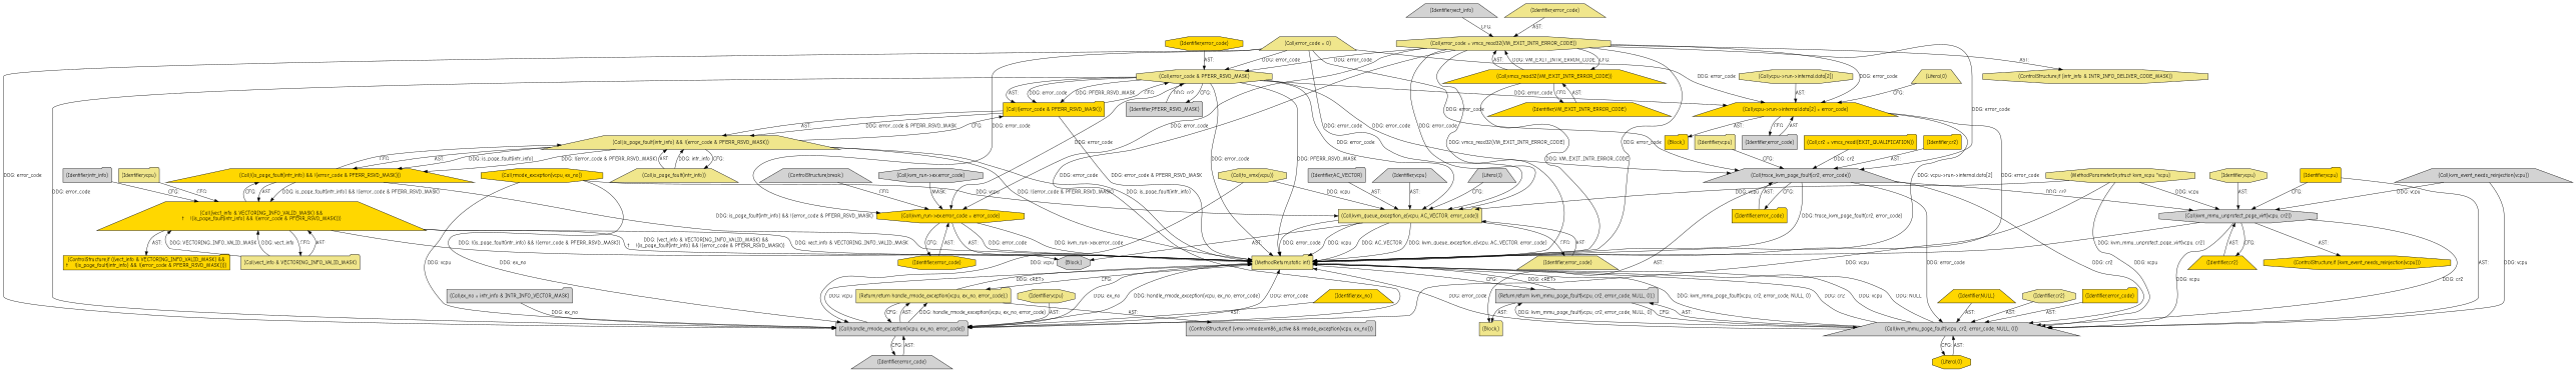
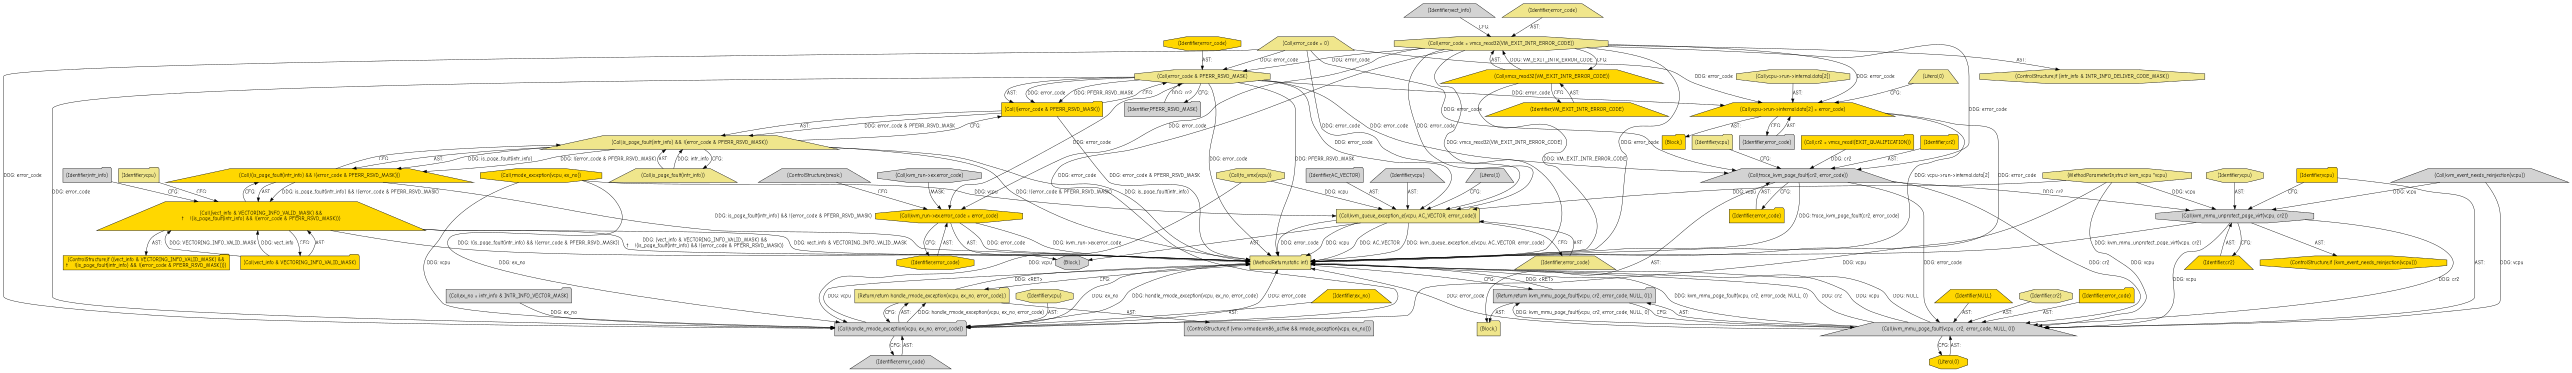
  digraph {
    fontname="Comic Neue"
    node [fillcolor=khaki fontname="Comic Neue" shape=folder style=filled]
    edge [fontname="Comic Neue"]
    n1 [label="(Call,error_code = vmcs_read32(VM_EXIT_INTR_ERROR_CODE))" shape=octagon]
    n2 [fillcolor=gold label="(Call,vmcs_read32(VM_EXIT_INTR_ERROR_CODE))" shape=trapezium]
    n3 [label="(Call,error_code & PFERR_RSVD_MASK)" shape=octagon]
    n4 [fillcolor=gold label="(Call,vcpu->run->internal.data[2] = error_code)" shape=trapezium]
    n5 [fillcolor=lightgrey label="(Call,trace_kvm_page_fault(cr2, error_code))" shape=trapezium]
    n6 [fillcolor=lightgrey label="(Call,handle_rmode_exception(vcpu, ex_no, error_code))"]
    n7 [label="(Call,kvm_queue_exception_e(vcpu, AC_VECTOR, error_code))"]
    n8 [fillcolor=gold label="(Call,kvm_run->ex.error_code = error_code)" shape=octagon]
    n9 [label="(MethodReturn,static int)"]
    n10 [label="(ControlStructure,if (intr_info & INTR_INFO_DELIVER_CODE_MASK))" shape=octagon]
    n11 [fillcolor=gold label="(Identifier,VM_EXIT_INTR_ERROR_CODE)" shape=trapezium]
    n12 [fillcolor=gold label="(Call,!(error_code & PFERR_RSVD_MASK))"]
    n13 [fillcolor=lightgrey label="(Identifier,PFERR_RSVD_MASK)"]
    n14 [fillcolor=lightgrey label="(Identifier,error_code)"]
    n15 [fillcolor=gold label="(Block,)"]
    n16 [fillcolor=lightgrey label="(Call,kvm_mmu_unprotect_page_virt(vcpu, cr2))" shape=octagon]
    n17 [fillcolor=lightgrey label="(Call,kvm_mmu_page_fault(vcpu, cr2, error_code, NULL, 0))" shape=trapezium]
    n18 [label="(Block,)"]
    n19 [fillcolor=gold label="(Identifier,error_code)"]
    n20 [label="(Return,return handle_rmode_exception(vcpu, ex_no, error_code);)"]
    n21 [fillcolor=lightgrey label="(Identifier,error_code)" shape=trapezium]
    n22 [label="(Identifier,error_code)" shape=trapezium]
    n23 [fillcolor=lightgrey label="(Block,)" shape=octagon]
    n24 [fillcolor=gold label="(Identifier,error_code)" shape=octagon]
    n25 [fillcolor=lightgrey label="(Return,return kvm_mmu_page_fault(vcpu, cr2, error_code, NULL, 0);)"]
    n26 [label="(Call,is_page_fault(intr_info) && !(error_code & PFERR_RSVD_MASK))" shape=trapezium]
    n27 [fillcolor=gold label="(Call,!(is_page_fault(intr_info) && !(error_code & PFERR_RSVD_MASK)))" shape=trapezium]
    n28 [label="(Call,is_page_fault(intr_info))" shape=trapezium]
    n29 [fillcolor=gold label="(Call,(vect_info & VECTORING_INFO_VALID_MASK) &&\n\t    !(is_page_fault(intr_info) && !(error_code & PFERR_RSVD_MASK)))" shape=trapezium]
-   n30 [label="(Call,vect_info & VECTORING_INFO_VALID_MASK)"]
+   n30 [fillcolor=gold label="(Call,vect_info & VECTORING_INFO_VALID_MASK)"]
    n31 [fillcolor=gold label="(ControlStructure,if ((vect_info & VECTORING_INFO_VALID_MASK) &&\n\t    !(is_page_fault(intr_info) && !(error_code & PFERR_RSVD_MASK))))"]
    n32 [fillcolor=gold label="(ControlStructure,if (kvm_event_needs_reinjection(vcpu)))" shape=octagon]
    n33 [fillcolor=gold label="(Identifier,cr2)" shape=trapezium]
    n34 [fillcolor=gold label="(Literal,0)" shape=octagon]
    n35 [fillcolor=lightgrey label="(ControlStructure,if (vmx->rmode.vm86_active && rmode_exception(vcpu, ex_no)))"]
    n36 [fillcolor=lightgrey label="(Identifier,vect_info)" shape=trapezium]
    n37 [label="(Call,vcpu->run->internal.data[2])" shape=octagon]
    n38 [label="(Identifier,vcpu)"]
    n39 [label="(Identifier,error_code)" shape=trapezium]
    n40 [fillcolor=lightgrey label="(Call,kvm_run->ex.error_code)" shape=octagon]
    n41 [fillcolor=lightgrey label="(Identifier,intr_info)"]
    n42 [label="(Identifier,vcpu)" shape=octagon]
    n43 [fillcolor=gold label="(Identifier,ex_no)" shape=trapezium]
    n44 [label="(Call,to_vmx(vcpu))" shape=octagon]
    n45 [fillcolor=gold label="(Call,cr2 = vmcs_readl(EXIT_QUALIFICATION))"]
    n46 [fillcolor=gold label="(Identifier,NULL)" shape=trapezium]
    n47 [label="(Identifier,cr2)" shape=octagon]
    n48 [fillcolor=gold label="(Identifier,vcpu)"]
    n49 [label="(Literal,0)" shape=trapezium]
    n50 [fillcolor=lightgrey label="(Call,ex_no = intr_info & INTR_INFO_VECTOR_MASK)"]
    n51 [fillcolor=lightgrey label="(Literal,1)" shape=trapezium]
    n52 [fillcolor=lightgrey label="(Identifier,vcpu)" shape=trapezium]
    n53 [fillcolor=gold label="(Identifier,error_code)" shape=octagon]
    n54 [label="(Call,error_code = 0)" shape=trapezium]
    n55 [fillcolor=lightgrey label="(ControlStructure,break;)" shape=trapezium]
    n56 [fillcolor=lightgrey label="(Identifier,AC_VECTOR)"]
    n57 [fillcolor=gold label="(Identifier,error_code)"]
    n58 [label="(MethodParameterIn,struct kvm_vcpu *vcpu)" shape=octagon]
    n59 [label="(Identifier,vcpu)" shape=octagon]
    n60 [label="(Identifier,vcpu)"]
    n61 [fillcolor=gold label="(Call,rmode_exception(vcpu, ex_no))" shape=octagon]
    n62 [fillcolor=lightgrey label="(Call,kvm_event_needs_reinjection(vcpu))" shape=trapezium]
    n63 [fillcolor=gold label="(Identifier,cr2)"]
    n1 -> n2 [label="CFG: "]
    n1 -> n3 [label="DDG: error_code"]
    n1 -> n4 [label="DDG: error_code"]
    n1 -> n5 [label="DDG: error_code"]
    n1 -> n6 [label="DDG: error_code"]
    n1 -> n7 [label="DDG: error_code"]
    n1 -> n8 [label="DDG: error_code"]
    n1 -> n9 [label="DDG: error_code"]
    n1 -> n9 [label="DDG: vmcs_read32(VM_EXIT_INTR_ERROR_CODE)"]
    n1 -> n10 [label="AST: "]
    n2 -> n1 [label="AST: "]
    n2 -> n1 [label="DDG: VM_EXIT_INTR_ERROR_CODE"]
    n2 -> n9 [label="DDG: VM_EXIT_INTR_ERROR_CODE"]
    n2 -> n11 [label="CFG: "]
    n3 -> n4 [label="DDG: error_code"]
    n3 -> n5 [label="DDG: error_code"]
    n3 -> n6 [label="DDG: error_code"]
    n3 -> n7 [label="DDG: error_code"]
    n3 -> n8 [label="DDG: error_code"]
    n3 -> n9 [label="DDG: error_code"]
    n3 -> n9 [label="DDG: PFERR_RSVD_MASK"]
    n3 -> n12 [label="AST: "]
    n3 -> n12 [label="DDG: error_code"]
    n3 -> n12 [label="DDG: PFERR_RSVD_MASK"]
    n3 -> n13 [label="CFG: "]
    n4 -> n9 [label="DDG: vcpu->run->internal.data[2]"]
    n4 -> n9 [label="DDG: error_code"]
    n4 -> n14 [label="CFG: "]
    n4 -> n15 [label="AST: "]
    n5 -> n9 [label="DDG: trace_kvm_page_fault(cr2, error_code)"]
    n5 -> n16 [label="DDG: cr2"]
    n5 -> n17 [label="DDG: cr2"]
    n5 -> n17 [label="DDG: error_code"]
    n5 -> n18 [label="AST: "]
    n5 -> n19 [label="CFG: "]
    n6 -> n9 [label="DDG: vcpu"]
    n6 -> n9 [label="DDG: ex_no"]
    n6 -> n9 [label="DDG: handle_rmode_exception(vcpu, ex_no, error_code)"]
    n6 -> n9 [label="DDG: error_code"]
    n6 -> n20 [label="AST: "]
    n6 -> n20 [label="DDG: handle_rmode_exception(vcpu, ex_no, error_code)"]
    n6 -> n21 [label="CFG: "]
    n7 -> n9 [label="DDG: AC_VECTOR"]
    n7 -> n9 [label="DDG: kvm_queue_exception_e(vcpu, AC_VECTOR, error_code)"]
    n7 -> n9 [label="DDG: error_code"]
    n7 -> n9 [label="DDG: vcpu"]
    n7 -> n22 [label="CFG: "]
    n7 -> n23 [label="AST: "]
    n8 -> n9 [label="DDG: error_code"]
    n8 -> n9 [label="DDG: kvm_run->ex.error_code"]
    n8 -> n23 [label="AST: "]
    n8 -> n24 [label="CFG: "]
    n9 -> n20 [label="CFG: "]
    n9 -> n25 [label="CFG: "]
    n11 -> n2 [label="AST: "]
    n12 -> n3 [label="CFG: "]
    n12 -> n9 [label="DDG: error_code & PFERR_RSVD_MASK"]
    n12 -> n26 [label="AST: "]
    n12 -> n26 [label="DDG: error_code & PFERR_RSVD_MASK"]
    n13 -> n3 [label="DDG: cr2"]
    n14 -> n4 [label="AST: "]
    n16 -> n9 [label="DDG: kvm_mmu_unprotect_page_virt(vcpu, cr2)"]
    n16 -> n17 [label="DDG: vcpu"]
    n16 -> n17 [label="DDG: cr2"]
    n16 -> n32 [label="AST: "]
    n16 -> n33 [label="CFG: "]
    n17 -> n9 [label="DDG: kvm_mmu_page_fault(vcpu, cr2, error_code, NULL, 0)"]
    n17 -> n9 [label="DDG: cr2"]
    n17 -> n9 [label="DDG: vcpu"]
    n17 -> n9 [label="DDG: NULL"]
    n17 -> n9 [label="DDG: error_code"]
    n17 -> n25 [label="AST: "]
    n17 -> n25 [label="DDG: kvm_mmu_page_fault(vcpu, cr2, error_code, NULL, 0)"]
    n17 -> n34 [label="CFG: "]
    n19 -> n5 [label="AST: "]
    n20 -> n6 [label="CFG: "]
    n20 -> n9 [label="DDG: <RET>"]
    n20 -> n35 [label="AST: "]
    n21 -> n6 [label="AST: "]
    n22 -> n7 [label="AST: "]
    n24 -> n8 [label="AST: "]
    n25 -> n9 [label="DDG: <RET>"]
    n25 -> n17 [label="CFG: "]
    n25 -> n18 [label="AST: "]
    n26 -> n9 [label="DDG: !(error_code & PFERR_RSVD_MASK)"]
    n26 -> n9 [label="DDG: is_page_fault(intr_info)"]
    n26 -> n12 [label="CFG: "]
    n26 -> n27 [label="AST: "]
    n26 -> n27 [label="DDG: is_page_fault(intr_info)"]
    n26 -> n27 [label="DDG: !(error_code & PFERR_RSVD_MASK)"]
    n26 -> n28 [label="CFG: "]
    n27 -> n9 [label="DDG: is_page_fault(intr_info) && !(error_code & PFERR_RSVD_MASK)"]
    n27 -> n26 [label="CFG: "]
    n27 -> n29 [label="AST: "]
    n27 -> n29 [label="DDG: is_page_fault(intr_info) && !(error_code & PFERR_RSVD_MASK)"]
    n28 -> n26 [label="AST: "]
    n28 -> n26 [label="DDG: intr_info"]
    n29 -> n9 [label="DDG: vect_info & VECTORING_INFO_VALID_MASK"]
    n29 -> n9 [label="DDG: !(is_page_fault(intr_info) && !(error_code & PFERR_RSVD_MASK))"]
    n29 -> n9 [label="DDG: (vect_info & VECTORING_INFO_VALID_MASK) &&\n\t    !(is_page_fault(intr_info) && !(error_code & PFERR_RSVD_MASK))"]
    n29 -> n27 [label="CFG: "]
    n29 -> n30 [label="CFG: "]
    n29 -> n31 [label="AST: "]
    n30 -> n29 [label="AST: "]
    n30 -> n29 [label="DDG: vect_info"]
    n30 -> n29 [label="DDG: VECTORING_INFO_VALID_MASK"]
    n33 -> n16 [label="AST: "]
    n34 -> n17 [label="AST: "]
    n36 -> n1 [label="CFG: "]
    n37 -> n4 [label="AST: "]
    n38 -> n5 [label="CFG: "]
    n39 -> n1 [label="AST: "]
    n40 -> n8 [label="MASK: "]
    n41 -> n29 [label="CFG: "]
    n42 -> n6 [label="AST: "]
    n43 -> n6 [label="AST: "]
    n44 -> n6 [label="DDG: vcpu"]
    n44 -> n7 [label="DDG: vcpu"]
    n45 -> n5 [label="DDG: cr2"]
    n46 -> n17 [label="AST: "]
    n47 -> n17 [label="AST: "]
    n48 -> n16 [label="CFG: "]
    n48 -> n17 [label="AST: "]
    n49 -> n4 [label="CFG: "]
    n50 -> n6 [label="DDG: ex_no"]
    n51 -> n7 [label="CFG: "]
    n52 -> n7 [label="AST: "]
    n53 -> n3 [label="AST: "]
    n54 -> n3 [label="DDG: error_code"]
    n54 -> n4 [label="DDG: error_code"]
    n54 -> n5 [label="DDG: error_code"]
    n54 -> n6 [label="DDG: error_code"]
    n54 -> n7 [label="DDG: error_code"]
-   n54 -> n8 [label="DDG: error_code"]
    n55 -> n8 [label="CFG: "]
    n56 -> n7 [label="AST: "]
    n57 -> n17 [label="AST: "]
    n58 -> n6 [label="DDG: vcpu"]
    n58 -> n7 [label="DDG: vcpu"]
    n58 -> n16 [label="DDG: vcpu"]
    n58 -> n17 [label="DDG: vcpu"]
    n59 -> n16 [label="AST: "]
    n60 -> n29 [label="CFG: "]
    n61 -> n6 [label="DDG: vcpu"]
    n61 -> n6 [label="DDG: ex_no"]
    n61 -> n7 [label="DDG: vcpu"]
    n62 -> n16 [label="DDG: vcpu"]
    n62 -> n17 [label="DDG: vcpu"]
    n63 -> n5 [label="AST: "]
  }
